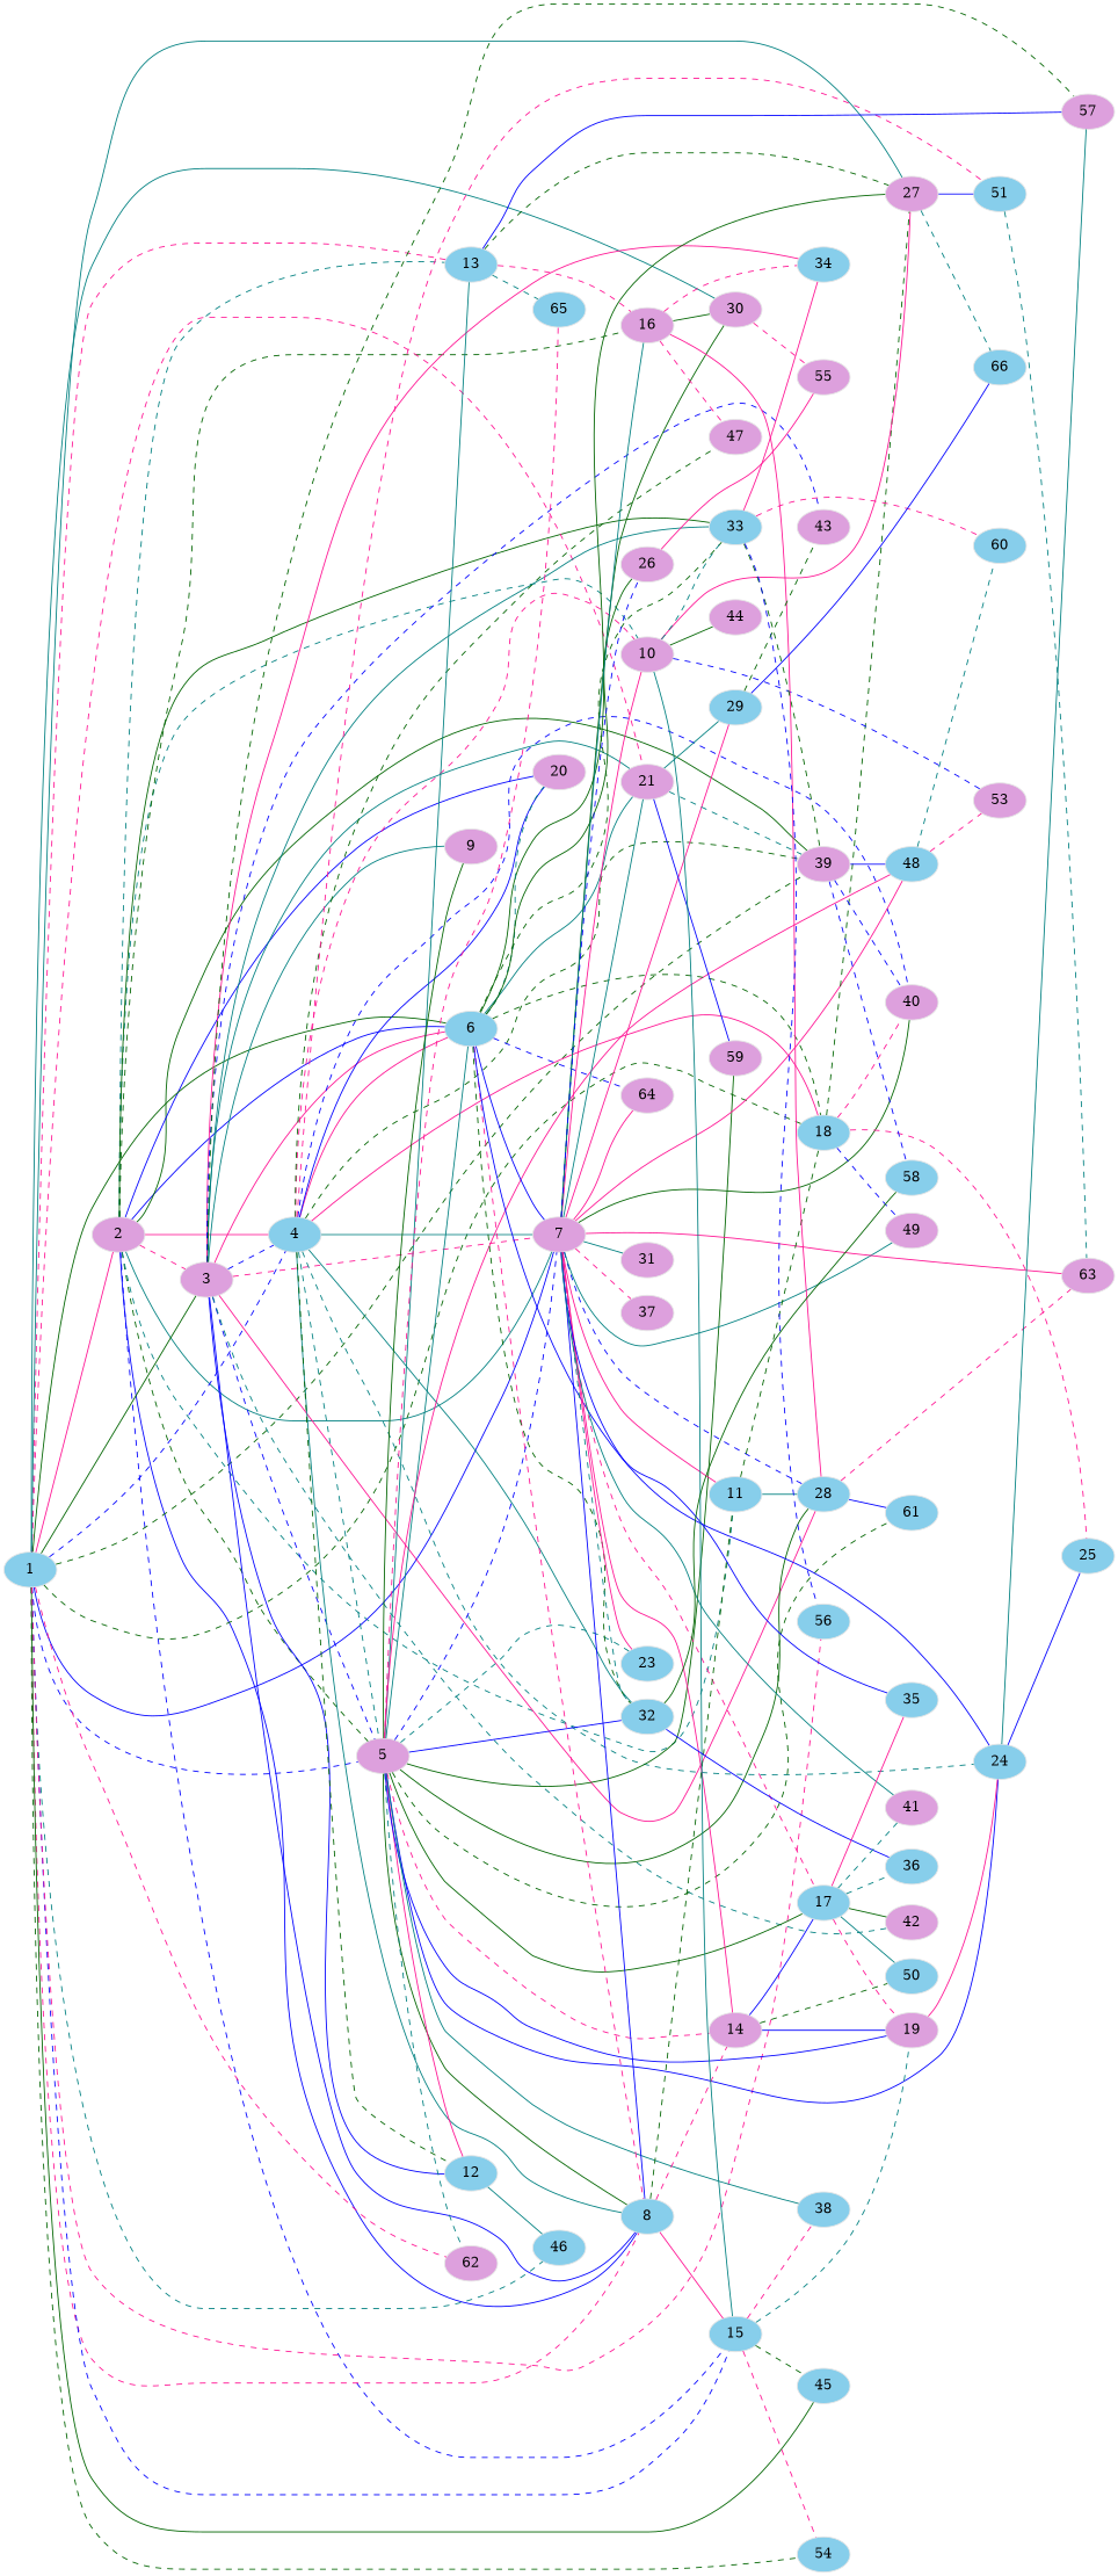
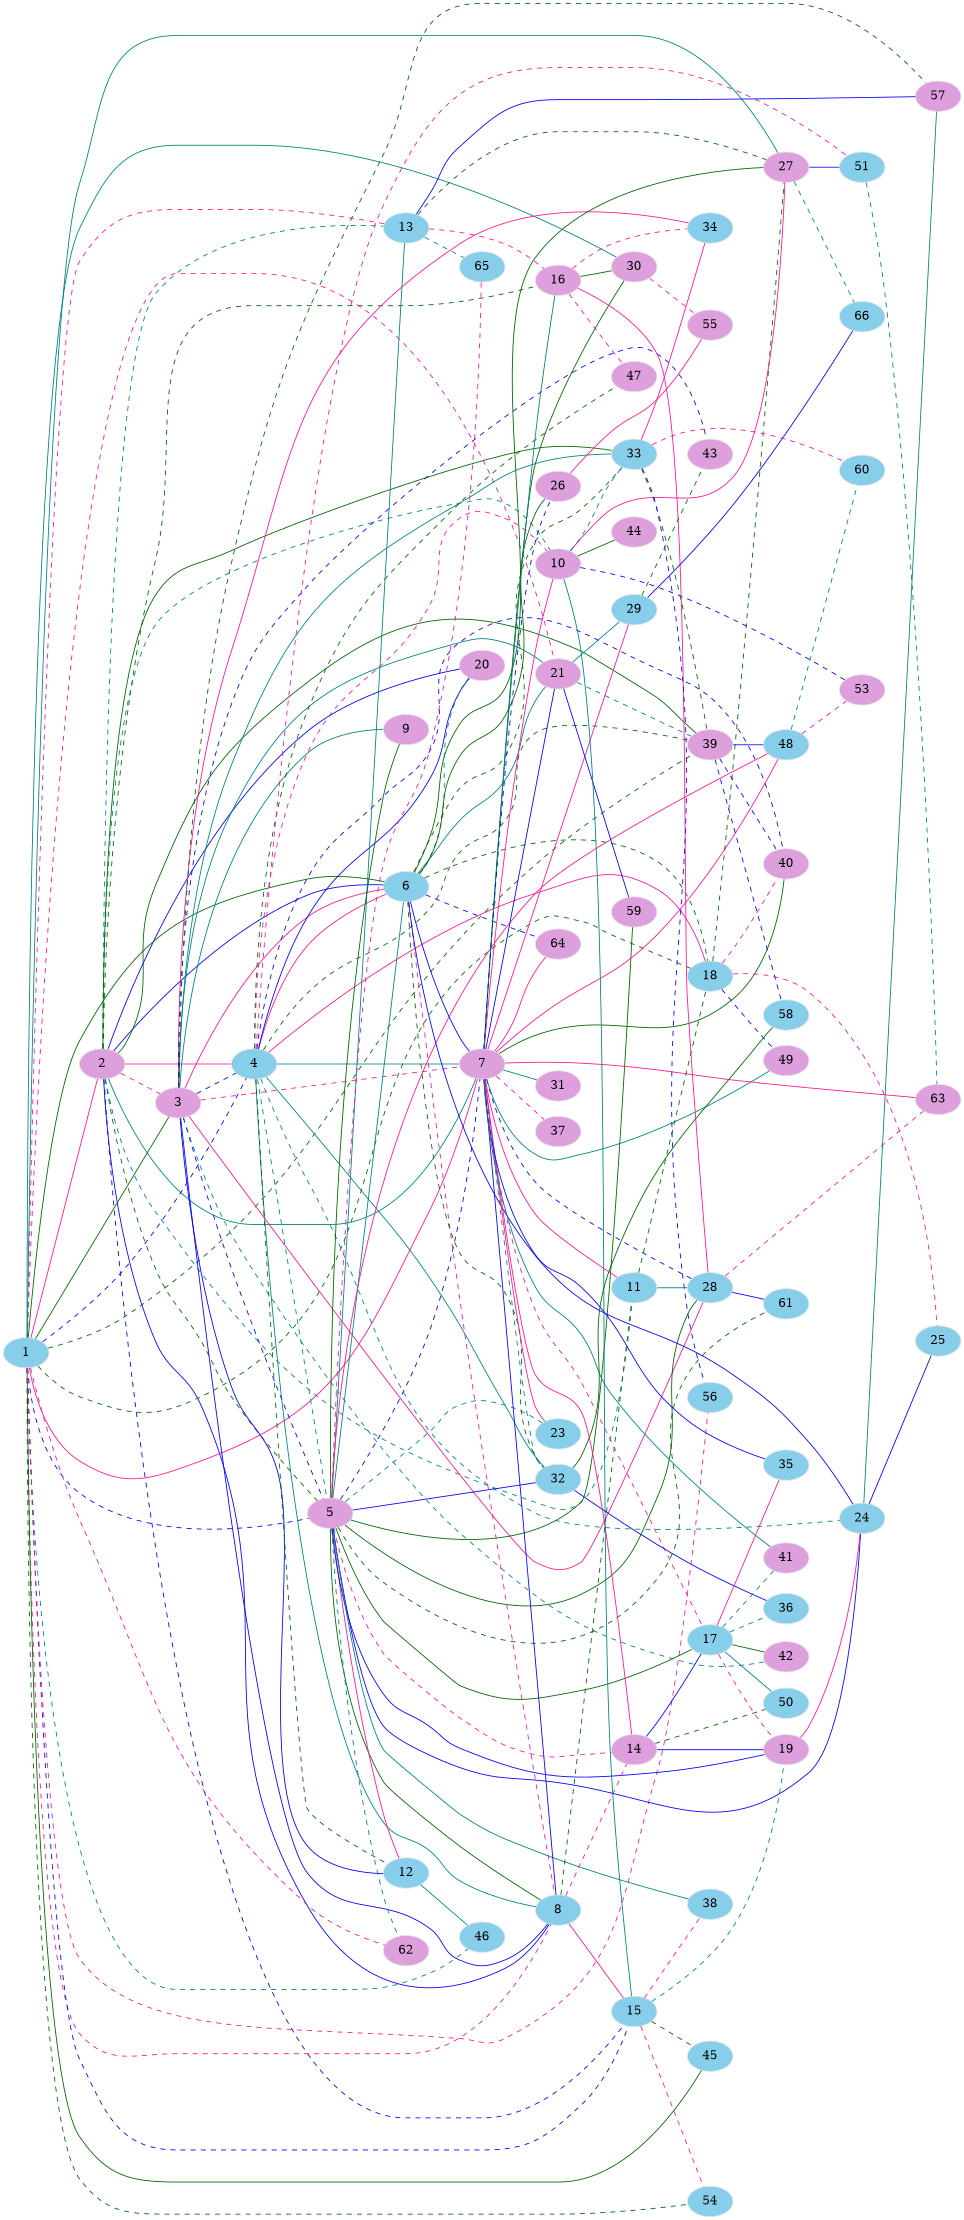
  graph {
    rankdir=LR
    node [color=gray90 fillcolor=skyblue style=filled]
    edge [color=deeppink style=solid weight=1.0]
    2 [fillcolor=plum]
    1
    3 [fillcolor=plum]
    4
    5 [fillcolor=plum]
    6
    7 [fillcolor=plum]
    8
    13
    15
    18
    21 [fillcolor=plum]
    27 [fillcolor=plum]
    30 [fillcolor=plum]
    39 [fillcolor=plum]
    45
    46
    54
    56
    62 [fillcolor=plum]
    10 [fillcolor=plum]
    11
    16 [fillcolor=plum]
    20 [fillcolor=plum]
    33
    9 [fillcolor=plum]
    12
    28
    34
    42 [fillcolor=plum]
    43 [fillcolor=plum]
    57 [fillcolor=plum]
    24
    32
    40 [fillcolor=plum]
    47 [fillcolor=plum]
    51
    14 [fillcolor=plum]
    17
    19 [fillcolor=plum]
    23
    38
    48
    59 [fillcolor=plum]
    61
    65
    26 [fillcolor=plum]
    64 [fillcolor=plum]
    29
    31 [fillcolor=plum]
    35
    37 [fillcolor=plum]
    41 [fillcolor=plum]
    49 [fillcolor=plum]
    63 [fillcolor=plum]
    25
    66
    55 [fillcolor=plum]
    58
    44 [fillcolor=plum]
    53 [fillcolor=plum]
    60
    36
    50
    2 -- 3 [style=dashed weight=3.0]
    2 -- 4 [weight=4.0]
    2 -- 5 [color=darkgreen style=dashed weight=2.0]
    2 -- 6 [color=blue weight=2.0]
    2 -- 7 [color=teal weight=3.0]
    2 -- 8 [color=blue weight=2.0]
    2 -- 13 [color=teal style=dashed]
    2 -- 15 [color=blue style=dashed]
    2 -- 39 [color=darkgreen]
    2 -- 10 [color=teal style=dashed]
    2 -- 11 [color=teal style=dashed]
    2 -- 16 [color=darkgreen style=dashed weight=6.0]
    2 -- 20 [color=blue]
    2 -- 33 [color=darkgreen]
    1 -- 2 [weight=2.0]
    1 -- 3 [color=darkgreen]
    1 -- 4 [color=blue style=dashed weight=3.0]
    1 -- 5 [color=blue style=dashed]
    1 -- 6 [color=darkgreen weight=2.0]
-   1 -- 7 [color=blue weight=2.0]
+   1 -- 7 [weight=2.0]
    1 -- 8 [style=dashed]
    1 -- 13 [style=dashed]
    1 -- 15 [color=blue style=dashed]
    1 -- 18 [color=darkgreen style=dashed]
    1 -- 21 [style=dashed]
    1 -- 27 [color=teal]
    1 -- 30 [color=teal]
    1 -- 39 [color=darkgreen style=dashed]
    1 -- 45 [color=darkgreen]
    1 -- 46 [color=teal style=dashed]
    1 -- 54 [color=darkgreen style=dashed]
    1 -- 56 [style=dashed]
    1 -- 62 [style=dashed]
    3 -- 4 [color=blue style=dashed weight=2.0]
    3 -- 5 [color=blue style=dashed weight=2.0]
    3 -- 6
    3 -- 7 [style=dashed weight=2.0]
    3 -- 8 [color=blue]
    3 -- 21 [color=teal]
    3 -- 33 [color=teal]
    3 -- 9 [color=teal]
    3 -- 12 [color=blue]
    3 -- 28
    3 -- 34
    3 -- 42 [color=teal style=dashed]
    3 -- 43 [color=blue style=dashed]
    3 -- 57 [color=darkgreen style=dashed]
    4 -- 5 [color=teal style=dashed weight=2.0]
    4 -- 6 [weight=2.0]
    4 -- 7 [color=teal weight=15.0]
    4 -- 8 [color=teal weight=3.0]
    4 -- 18
    4 -- 39 [color=darkgreen style=dashed]
    4 -- 10 [style=dashed]
    4 -- 20 [color=blue]
    4 -- 12 [color=darkgreen style=dashed]
    4 -- 24 [color=teal style=dashed]
    4 -- 32 [color=teal]
    4 -- 40 [color=blue style=dashed]
    4 -- 47 [color=darkgreen style=dashed]
    4 -- 51 [style=dashed]
    5 -- 6 [color=teal]
    5 -- 7 [color=blue style=dashed weight=2.0]
    5 -- 8 [color=darkgreen]
    5 -- 13 [color=teal]
    5 -- 62 [color=teal style=dashed]
    5 -- 9 [color=darkgreen]
    5 -- 12
    5 -- 28 [color=darkgreen]
    5 -- 24 [color=blue weight=2.0]
    5 -- 32 [color=blue]
    5 -- 14 [style=dashed]
    5 -- 17 [color=darkgreen]
    5 -- 19 [color=blue]
    5 -- 23 [color=teal style=dashed]
    5 -- 38 [color=teal]
    5 -- 48
    5 -- 59 [color=darkgreen]
    5 -- 61 [color=darkgreen style=dashed]
    5 -- 65 [style=dashed]
    6 -- 7 [color=blue weight=2.0]
    6 -- 8 [style=dashed]
    6 -- 18 [color=darkgreen style=dashed]
    6 -- 21 [color=teal]
    6 -- 27 [color=darkgreen weight=2.0]
    6 -- 20 [color=teal style=dashed]
    6 -- 33 [color=darkgreen style=dashed]
    6 -- 24 [color=blue]
    6 -- 32 [color=darkgreen style=dashed]
    6 -- 26 [color=darkgreen]
    6 -- 64 [color=blue style=dashed]
    7 -- 8 [color=blue weight=2.0]
-   7 -- 21 [color=teal weight=2.0]
+   7 -- 21 [color=blue weight=2.0]
    7 -- 30 [color=darkgreen weight=2.0]
    7 -- 10
    7 -- 11
    7 -- 16 [color=teal]
    7 -- 28 [color=blue style=dashed]
    7 -- 32 [color=teal style=dashed]
    7 -- 40 [color=darkgreen]
    7 -- 14
    7 -- 17 [style=dashed]
    7 -- 23
    7 -- 48
    7 -- 26 [color=blue style=dashed weight=2.0]
    7 -- 64
    7 -- 29
    7 -- 31 [color=teal]
    7 -- 35 [color=blue]
    7 -- 37 [style=dashed]
    7 -- 41 [color=teal]
    7 -- 49 [color=teal]
    7 -- 63
    8 -- 15
    8 -- 11 [color=darkgreen style=dashed weight=5.0]
    8 -- 14 [style=dashed]
    13 -- 27 [color=darkgreen style=dashed]
    13 -- 16 [style=dashed]
    13 -- 57 [color=blue]
    13 -- 65 [color=teal style=dashed]
    15 -- 45 [color=darkgreen style=dashed]
    15 -- 54 [style=dashed]
    15 -- 19 [color=teal style=dashed]
    15 -- 38 [style=dashed]
    18 -- 27 [color=darkgreen style=dashed]
    18 -- 40 [style=dashed]
    18 -- 49 [color=blue style=dashed]
    18 -- 25 [style=dashed]
    21 -- 39 [color=teal style=dashed]
    21 -- 59 [color=blue]
    21 -- 29 [color=teal]
    27 -- 51 [color=blue]
    27 -- 66 [color=teal style=dashed]
    30 -- 55 [style=dashed]
    39 -- 40 [color=blue style=dashed]
    39 -- 48 [color=blue]
    39 -- 58 [color=blue style=dashed]
    10 -- 15 [color=teal]
    10 -- 27
    10 -- 33 [color=teal style=dashed]
    10 -- 44 [color=darkgreen]
    10 -- 53 [color=blue style=dashed]
    11 -- 18 [color=darkgreen style=dashed weight=2.0]
    11 -- 28 [color=teal weight=2.0]
    16 -- 30 [color=darkgreen]
    16 -- 28
    16 -- 34 [style=dashed]
    16 -- 47 [style=dashed]
    33 -- 39 [color=darkgreen style=dashed]
    33 -- 56 [color=blue style=dashed]
    33 -- 34
    33 -- 60 [style=dashed]
    12 -- 46 [color=teal]
    28 -- 61 [color=blue]
    28 -- 63 [style=dashed]
    24 -- 57 [color=teal]
    24 -- 25 [color=blue]
    32 -- 58 [color=darkgreen]
    32 -- 36 [color=blue]
    51 -- 63 [color=teal style=dashed]
    14 -- 17 [color=blue]
    14 -- 19 [color=blue weight=2.0]
    14 -- 50 [color=darkgreen style=dashed]
    17 -- 42 [color=darkgreen]
    17 -- 19 [style=dashed]
    17 -- 35
    17 -- 41 [color=teal style=dashed]
    17 -- 36 [color=teal style=dashed]
    17 -- 50 [color=teal]
    19 -- 24
    48 -- 53 [style=dashed]
    48 -- 60 [color=teal style=dashed]
    26 -- 55
    29 -- 43 [color=darkgreen style=dashed]
    29 -- 66 [color=blue]
  }
